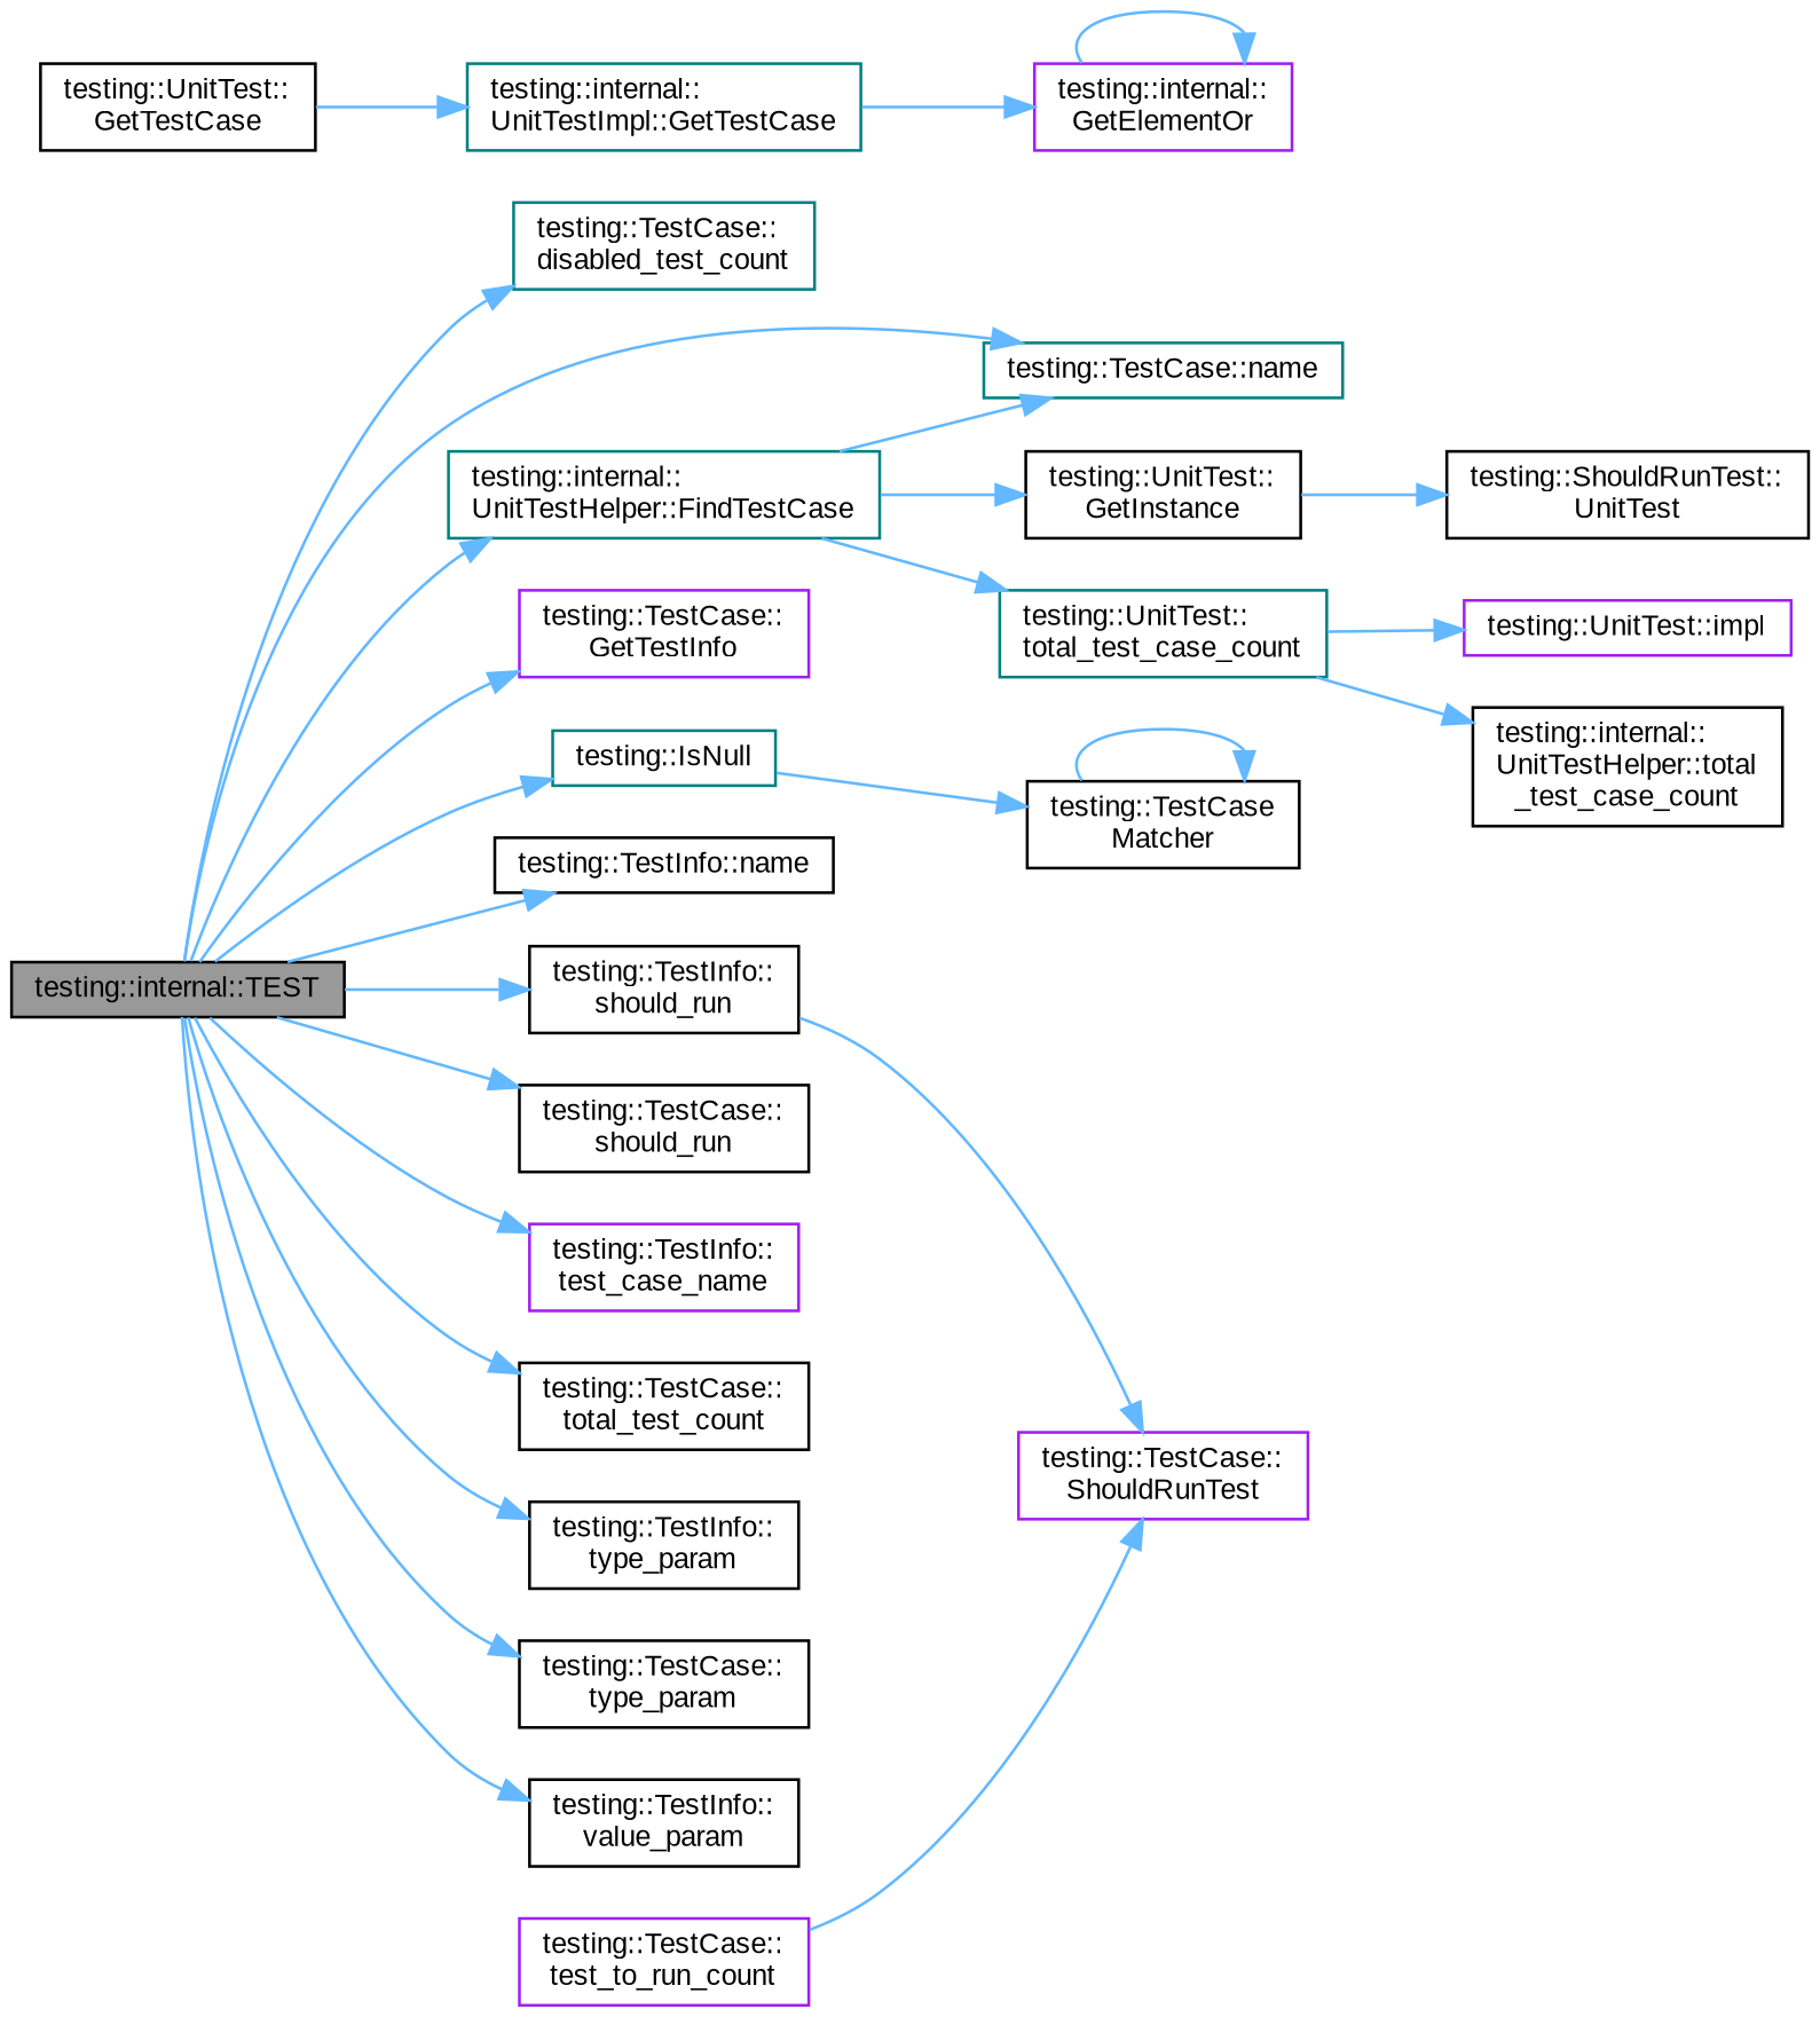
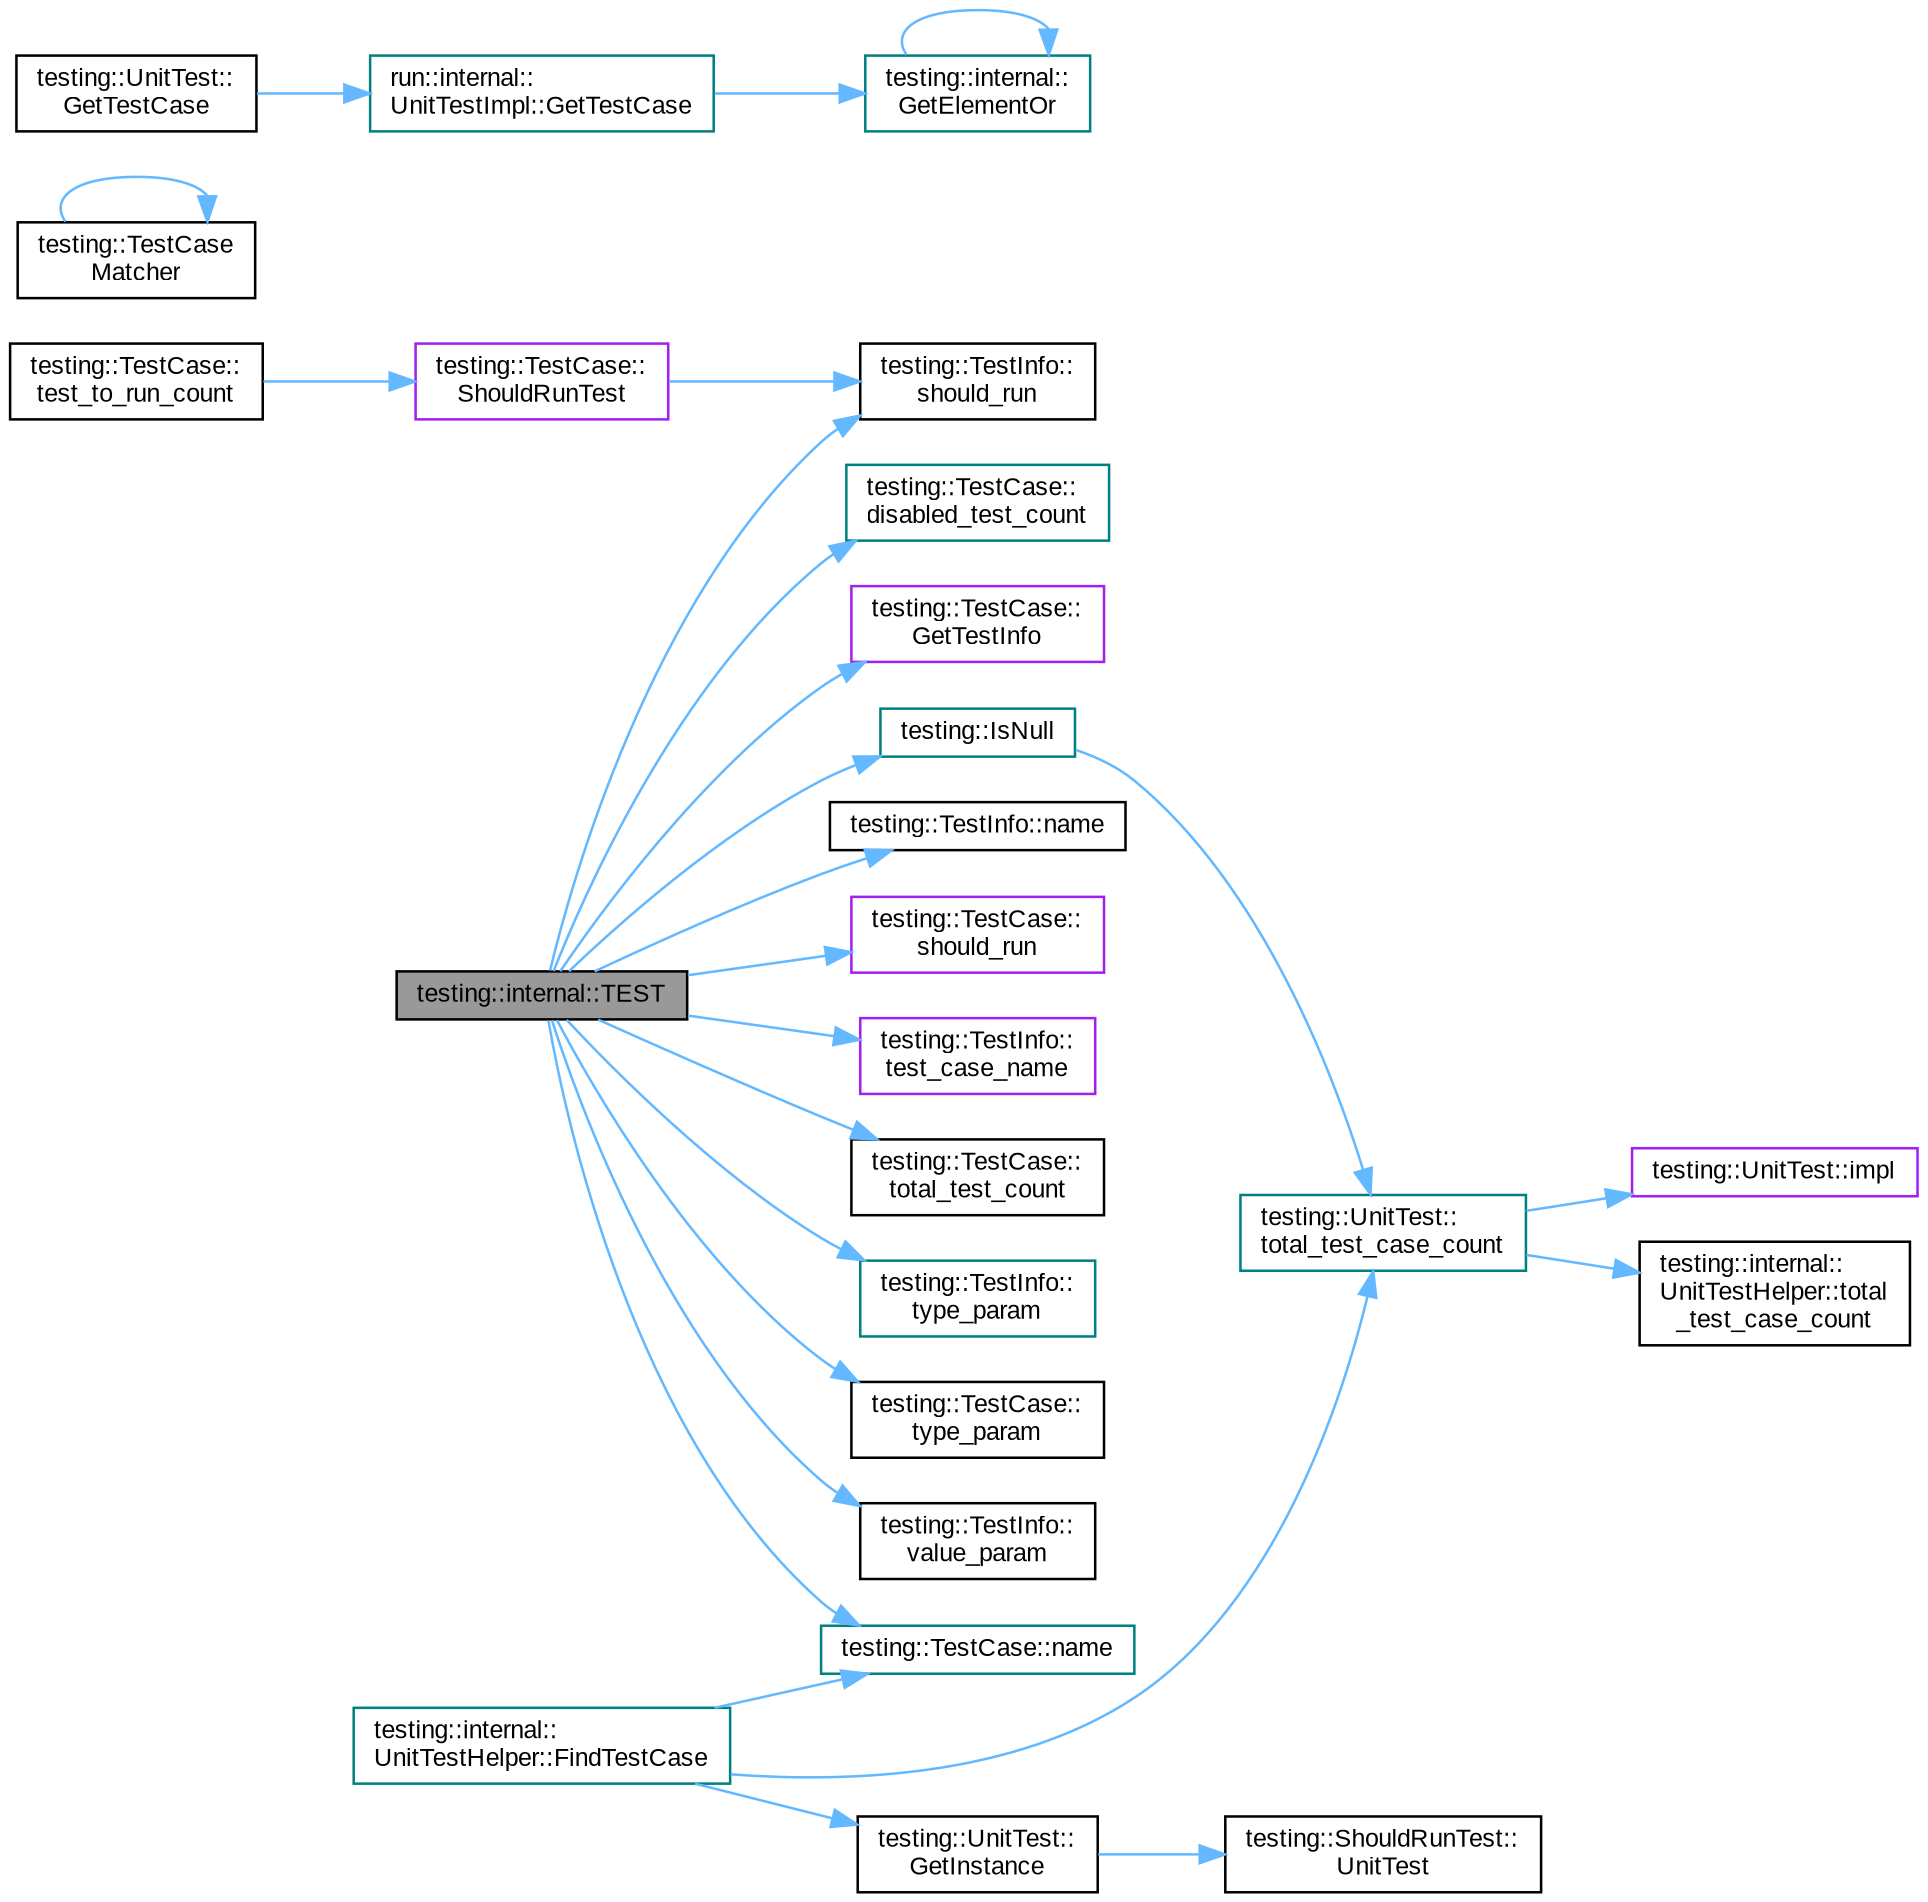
  digraph {
    fontname="Liberation Sans"
    rankdir=LR
    node [color=black fillcolor=white fontname="Liberation Sans" fontsize=10 shape=box style=filled]
    edge [color=steelblue1 fontname="Liberation Sans" fontsize=10 labelfontname=Helvetica labelfontsize=10 style=solid]
    n1 [fillcolor=grey60 fontcolor=black height=0.2 label="testing::internal::TEST" width=0.4]
    n2 [color=teal height=0.2 label="testing::TestCase::\ldisabled_test_count" width=0.4]
    n3 [color=teal height=0.2 label="testing::internal::\lUnitTestHelper::FindTestCase" width=0.4]
    n4 [color=teal height=0.2 label="testing::TestCase::name" width=0.4]
    n5 [color=purple height=0.2 label="testing::TestCase::\lGetTestInfo" width=0.4]
    n6 [color=teal height=0.2 label="testing::IsNull" width=0.4]
    n7 [height=0.2 label="testing::TestInfo::name" width=0.4]
    n8 [height=0.2 label="testing::TestInfo::\lshould_run" width=0.4]
-   n9 [height=0.2 label="testing::TestCase::\lshould_run" width=0.4]
+   n9 [color=purple height=0.2 label="testing::TestCase::\lshould_run" width=0.4]
    n10 [color=purple height=0.2 label="testing::TestInfo::\ltest_case_name" width=0.4]
    n11 [height=0.2 label="testing::TestCase::\ltotal_test_count" width=0.4]
-   n12 [height=0.2 label="testing::TestInfo::\ltype_param" width=0.4]
+   n12 [color=teal height=0.2 label="testing::TestInfo::\ltype_param" width=0.4]
    n13 [height=0.2 label="testing::TestCase::\ltype_param" width=0.4]
    n14 [height=0.2 label="testing::TestInfo::\lvalue_param" width=0.4]
    n15 [height=0.2 label="testing::UnitTest::\lGetInstance" width=0.4]
    n16 [color=teal height=0.2 label="testing::UnitTest::\ltotal_test_case_count" width=0.4]
    n17 [height=0.2 label="testing::TestCase\lMatcher" width=0.4]
-   n18 [color=purple height=0.2 label="testing::TestCase::\ltest_to_run_count" width=0.4]
+   n18 [height=0.2 label="testing::TestCase::\ltest_to_run_count" width=0.4]
    n19 [color=purple height=0.2 label="testing::TestCase::\lShouldRunTest" width=0.4]
    n20 [height=0.2 label="testing::ShouldRunTest::\lUnitTest" width=0.4]
    n21 [height=0.2 label="testing::UnitTest::\lGetTestCase" width=0.4]
-   n22 [color=teal height=0.2 label="testing::internal::\lUnitTestImpl::GetTestCase" width=0.4]
+   n22 [color=teal height=0.2 label="run::internal::\lUnitTestImpl::GetTestCase" width=0.4]
    n23 [color=purple height=0.2 label="testing::UnitTest::impl" width=0.4]
    n24 [height=0.2 label="testing::internal::\lUnitTestHelper::total\l_test_case_count" width=0.4]
-   n25 [color=purple height=0.2 label="testing::internal::\lGetElementOr" width=0.4]
+   n25 [color=teal height=0.2 label="testing::internal::\lGetElementOr" width=0.4]
    n1 -> n2
-   n1 -> n3
    n1 -> n4
    n1 -> n5
    n1 -> n6
    n1 -> n7
    n1 -> n8
    n1 -> n9
    n1 -> n10
    n1 -> n11
    n1 -> n12
    n1 -> n13
    n1 -> n14
    n3 -> n4
    n3 -> n15
    n3 -> n16
-   n6 -> n17
+   n6 -> n16
    n15 -> n20
    n16 -> n23
    n16 -> n24
    n17 -> n17
    n18 -> n19
-   n8 -> n19
+   n19 -> n8
    n21 -> n22
    n22 -> n25
    n25 -> n25
  }
